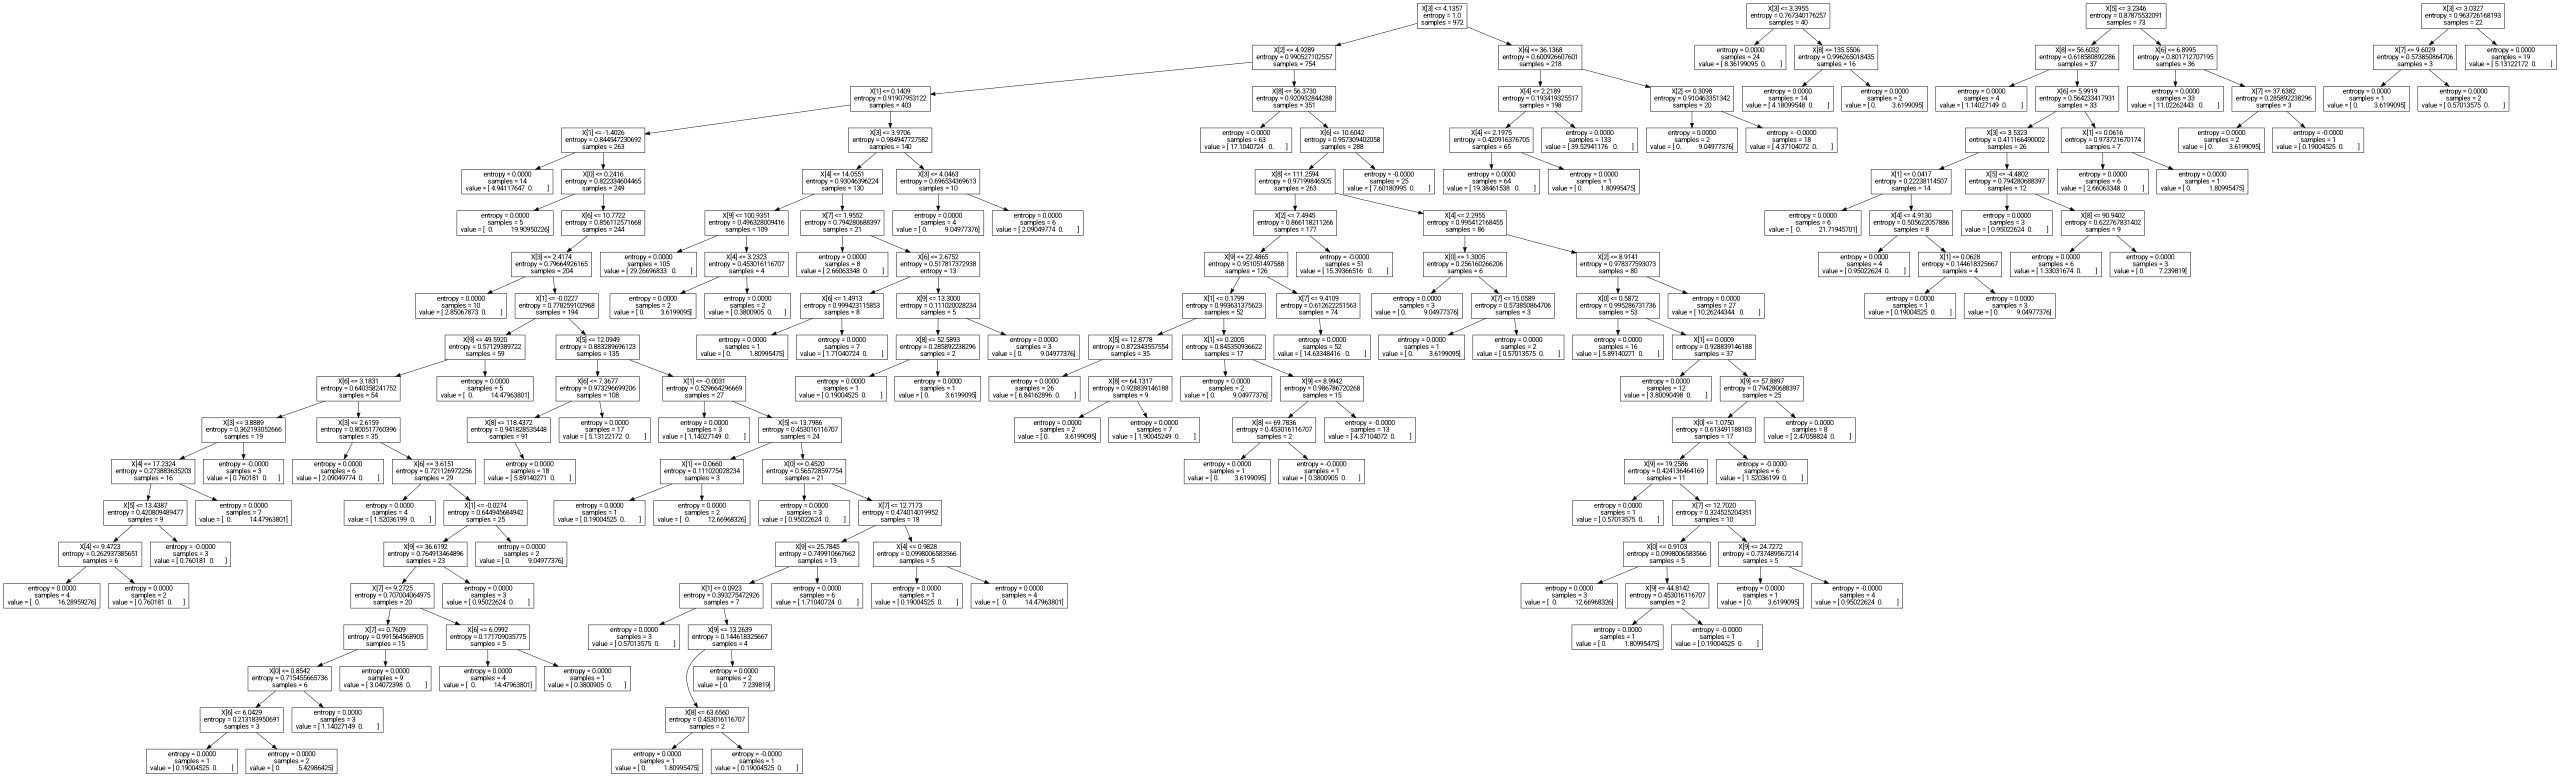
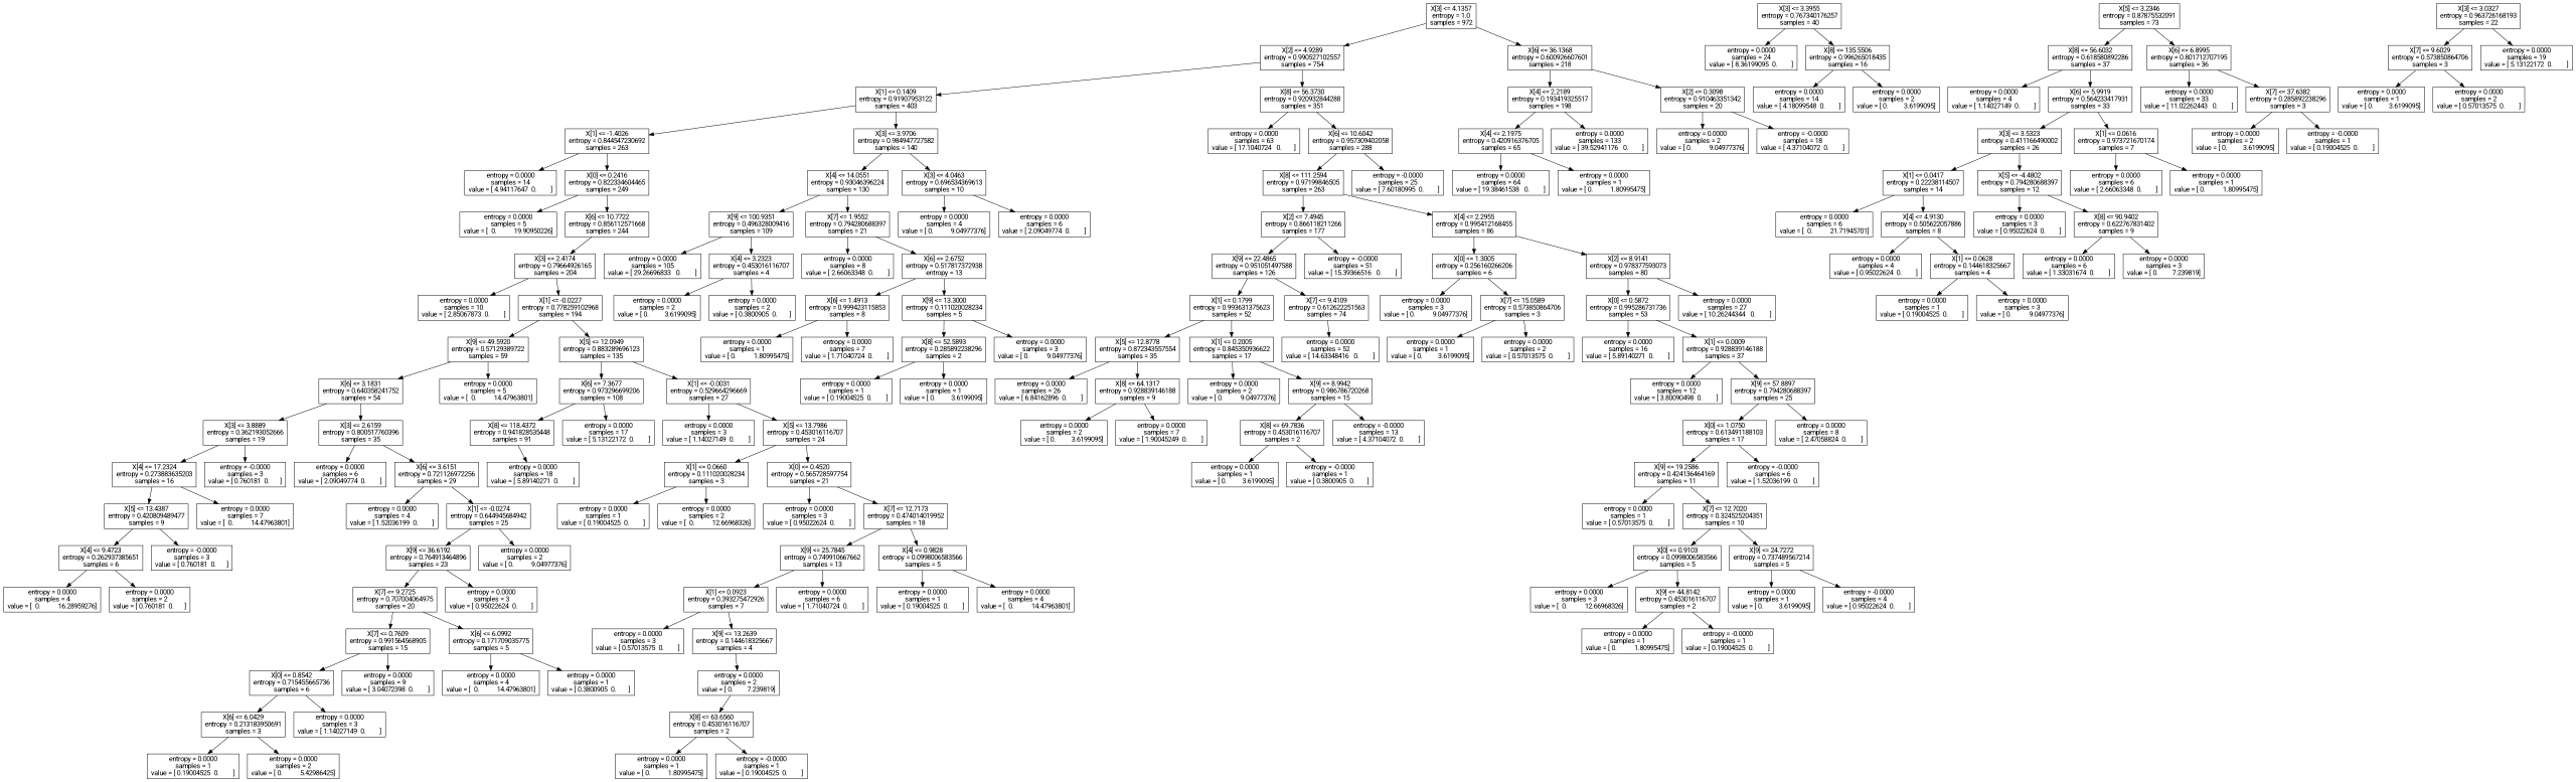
  digraph {
    fontname=Roboto
    node [fontname=Roboto shape=box]
    edge [fontname=Roboto]
    n1 [label="X[3] <= 4.1357\nentropy = 1.0\nsamples = 972"]
    n2 [label="X[2] <= 4.9289\nentropy = 0.990527102557\nsamples = 754"]
    n3 [label="X[6] <= 36.1368\nentropy = 0.600926607601\nsamples = 218"]
    n4 [label="X[1] <= 0.1409\nentropy = 0.91907953122\nsamples = 403"]
    n5 [label="X[8] <= 56.3730\nentropy = 0.920932844288\nsamples = 351"]
    n6 [label="X[4] <= 2.2189\nentropy = 0.193419325517\nsamples = 198"]
    n7 [label="X[2] <= 0.3098\nentropy = 0.910463351342\nsamples = 20"]
    n8 [label="X[1] <= -1.4026\nentropy = 0.844547230692\nsamples = 263"]
    n9 [label="X[3] <= 3.9706\nentropy = 0.984947727582\nsamples = 140"]
    n10 [label="entropy = 0.0000\nsamples = 63\nvalue = [ 17.1040724   0.       ]"]
    n11 [label="X[6] <= 10.6042\nentropy = 0.957309402058\nsamples = 288"]
    n12 [label="entropy = 0.0000\nsamples = 14\nvalue = [ 4.94117647  0.        ]"]
    n13 [label="X[0] <= 0.2416\nentropy = 0.822334604465\nsamples = 249"]
    n14 [label="X[4] <= 14.0551\nentropy = 0.93046396224\nsamples = 130"]
    n15 [label="X[3] <= 4.0463\nentropy = 0.696534369613\nsamples = 10"]
    n16 [label="entropy = 0.0000\nsamples = 5\nvalue = [  0.          19.90950226]"]
    n17 [label="X[6] <= 10.7722\nentropy = 0.856112571668\nsamples = 244"]
    n18 [label="X[3] <= 2.4174\nentropy = 0.79664926165\nsamples = 204"]
    n19 [label="entropy = 0.0000\nsamples = 10\nvalue = [ 2.85067873  0.        ]"]
    n20 [label="X[1] <= -0.0227\nentropy = 0.778259102968\nsamples = 194"]
    n21 [label="X[3] <= 3.3955\nentropy = 0.767340176257\nsamples = 40"]
    n22 [label="entropy = 0.0000\nsamples = 24\nvalue = [ 8.36199095  0.        ]"]
    n23 [label="X[8] <= 135.5506\nentropy = 0.996265018435\nsamples = 16"]
    n24 [label="X[9] <= 49.5920\nentropy = 0.57129389722\nsamples = 59"]
    n25 [label="X[5] <= 12.0949\nentropy = 0.883289696123\nsamples = 135"]
    n26 [label="X[6] <= 3.1831\nentropy = 0.640358241752\nsamples = 54"]
    n27 [label="entropy = 0.0000\nsamples = 5\nvalue = [  0.          14.47963801]"]
    n28 [label="X[6] <= 7.3677\nentropy = 0.973296699206\nsamples = 108"]
    n29 [label="X[1] <= -0.0031\nentropy = 0.529664296669\nsamples = 27"]
    n30 [label="X[3] <= 3.8889\nentropy = 0.362193052666\nsamples = 19"]
    n31 [label="X[3] <= 2.6159\nentropy = 0.800517760396\nsamples = 35"]
    n32 [label="X[4] <= 17.2324\nentropy = 0.273883635203\nsamples = 16"]
    n33 [label="entropy = -0.0000\nsamples = 3\nvalue = [ 0.760181  0.      ]"]
    n34 [label="entropy = 0.0000\nsamples = 6\nvalue = [ 2.09049774  0.        ]"]
    n35 [label="X[6] <= 3.6151\nentropy = 0.721126972256\nsamples = 29"]
    n36 [label="X[5] <= 13.4387\nentropy = 0.420809489477\nsamples = 9"]
    n37 [label="entropy = 0.0000\nsamples = 7\nvalue = [  0.          14.47963801]"]
    n38 [label="X[4] <= 9.4723\nentropy = 0.262937385651\nsamples = 6"]
    n39 [label="entropy = -0.0000\nsamples = 3\nvalue = [ 0.760181  0.      ]"]
    n40 [label="entropy = 0.0000\nsamples = 4\nvalue = [  0.          16.28959276]"]
    n41 [label="entropy = 0.0000\nsamples = 2\nvalue = [ 0.760181  0.      ]"]
    n42 [label="entropy = 0.0000\nsamples = 4\nvalue = [ 1.52036199  0.        ]"]
    n43 [label="X[1] <= -0.0274\nentropy = 0.644945684942\nsamples = 25"]
    n44 [label="X[9] <= 36.6192\nentropy = 0.764913464896\nsamples = 23"]
    n45 [label="entropy = 0.0000\nsamples = 2\nvalue = [ 0.          9.04977376]"]
    n46 [label="X[7] <= 9.2725\nentropy = 0.707004064975\nsamples = 20"]
    n47 [label="entropy = 0.0000\nsamples = 3\nvalue = [ 0.95022624  0.        ]"]
    n48 [label="X[7] <= 0.7609\nentropy = 0.991564568905\nsamples = 15"]
    n49 [label="X[6] <= 6.0992\nentropy = 0.171709035775\nsamples = 5"]
    n50 [label="X[0] <= 0.8542\nentropy = 0.715455665736\nsamples = 6"]
    n51 [label="entropy = 0.0000\nsamples = 9\nvalue = [ 3.04072398  0.        ]"]
    n52 [label="entropy = 0.0000\nsamples = 4\nvalue = [  0.          14.47963801]"]
    n53 [label="entropy = 0.0000\nsamples = 1\nvalue = [ 0.3800905  0.       ]"]
    n54 [label="X[6] <= 6.0429\nentropy = 0.213183950691\nsamples = 3"]
    n55 [label="entropy = 0.0000\nsamples = 3\nvalue = [ 1.14027149  0.        ]"]
    n56 [label="entropy = 0.0000\nsamples = 1\nvalue = [ 0.19004525  0.        ]"]
    n57 [label="entropy = 0.0000\nsamples = 2\nvalue = [ 0.          5.42986425]"]
    n58 [label="X[8] <= 118.4372\nentropy = 0.941828535448\nsamples = 91"]
    n59 [label="entropy = 0.0000\nsamples = 17\nvalue = [ 5.13122172  0.        ]"]
    n60 [label="entropy = 0.0000\nsamples = 3\nvalue = [ 1.14027149  0.        ]"]
    n61 [label="X[5] <= 13.7986\nentropy = 0.453016116707\nsamples = 24"]
    n62 [label="entropy = 0.0000\nsamples = 18\nvalue = [ 5.89140271  0.        ]"]
    n63 [label="X[5] <= 3.2346\nentropy = 0.87875532091\nsamples = 73"]
    n64 [label="X[8] <= 56.6032\nentropy = 0.618580892286\nsamples = 37"]
    n65 [label="X[6] <= 6.8995\nentropy = 0.801712707195\nsamples = 36"]
    n66 [label="entropy = 0.0000\nsamples = 4\nvalue = [ 1.14027149  0.        ]"]
    n67 [label="X[6] <= 5.9919\nentropy = 0.564233417931\nsamples = 33"]
    n68 [label="entropy = 0.0000\nsamples = 33\nvalue = [ 11.02262443   0.        ]"]
    n69 [label="X[7] <= 37.6382\nentropy = 0.285892238296\nsamples = 3"]
    n70 [label="X[3] <= 3.5323\nentropy = 0.411166490002\nsamples = 26"]
    n71 [label="X[1] <= 0.0616\nentropy = 0.973721670174\nsamples = 7"]
    n72 [label="X[1] <= 0.0417\nentropy = 0.22238114507\nsamples = 14"]
    n73 [label="X[5] <= -4.4802\nentropy = 0.794280688397\nsamples = 12"]
    n74 [label="entropy = 0.0000\nsamples = 6\nvalue = [ 2.66063348  0.        ]"]
    n75 [label="entropy = 0.0000\nsamples = 1\nvalue = [ 0.          1.80995475]"]
    n76 [label="entropy = 0.0000\nsamples = 6\nvalue = [  0.          21.71945701]"]
    n77 [label="X[4] <= 4.9130\nentropy = 0.505622057886\nsamples = 8"]
    n78 [label="entropy = 0.0000\nsamples = 3\nvalue = [ 0.95022624  0.        ]"]
    n79 [label="X[8] <= 90.9402\nentropy = 0.622767831402\nsamples = 9"]
    n80 [label="entropy = 0.0000\nsamples = 4\nvalue = [ 0.95022624  0.        ]"]
    n81 [label="X[1] <= 0.0628\nentropy = 0.144618325667\nsamples = 4"]
    n82 [label="entropy = 0.0000\nsamples = 1\nvalue = [ 0.19004525  0.        ]"]
    n83 [label="entropy = 0.0000\nsamples = 3\nvalue = [ 0.          9.04977376]"]
    n84 [label="entropy = 0.0000\nsamples = 6\nvalue = [ 1.33031674  0.        ]"]
    n85 [label="entropy = 0.0000\nsamples = 3\nvalue = [ 0.        7.239819]"]
    n86 [label="entropy = 0.0000\nsamples = 2\nvalue = [ 0.         3.6199095]"]
    n87 [label="entropy = -0.0000\nsamples = 1\nvalue = [ 0.19004525  0.        ]"]
    n88 [label="X[1] <= 0.0660\nentropy = 0.111020028234\nsamples = 3"]
    n89 [label="X[0] <= 0.4520\nentropy = 0.565728597754\nsamples = 21"]
    n90 [label="entropy = 0.0000\nsamples = 1\nvalue = [ 0.19004525  0.        ]"]
    n91 [label="entropy = 0.0000\nsamples = 2\nvalue = [  0.          12.66968326]"]
    n92 [label="entropy = 0.0000\nsamples = 3\nvalue = [ 0.95022624  0.        ]"]
    n93 [label="X[7] <= 12.7173\nentropy = 0.474014019952\nsamples = 18"]
    n94 [label="X[9] <= 25.7845\nentropy = 0.749910667662\nsamples = 13"]
    n95 [label="X[4] <= 0.9828\nentropy = 0.0998006583566\nsamples = 5"]
    n96 [label="X[1] <= 0.0923\nentropy = 0.393275472926\nsamples = 7"]
    n97 [label="entropy = 0.0000\nsamples = 6\nvalue = [ 1.71040724  0.        ]"]
    n98 [label="entropy = 0.0000\nsamples = 1\nvalue = [ 0.19004525  0.        ]"]
    n99 [label="entropy = 0.0000\nsamples = 4\nvalue = [  0.          14.47963801]"]
    n100 [label="entropy = 0.0000\nsamples = 3\nvalue = [ 0.57013575  0.        ]"]
    n101 [label="X[9] <= 13.2639\nentropy = 0.144618325667\nsamples = 4"]
    n102 [label="X[8] <= 63.6560\nentropy = 0.453016116707\nsamples = 2"]
    n103 [label="entropy = 0.0000\nsamples = 2\nvalue = [ 0.        7.239819]"]
    n104 [label="entropy = 0.0000\nsamples = 1\nvalue = [ 0.          1.80995475]"]
    n105 [label="entropy = -0.0000\nsamples = 1\nvalue = [ 0.19004525  0.        ]"]
    n106 [label="entropy = 0.0000\nsamples = 14\nvalue = [ 4.18099548  0.        ]"]
    n107 [label="entropy = 0.0000\nsamples = 2\nvalue = [ 0.         3.6199095]"]
    n108 [label="X[9] <= 100.9351\nentropy = 0.496328009416\nsamples = 109"]
    n109 [label="X[7] <= 1.9552\nentropy = 0.794280688397\nsamples = 21"]
    n110 [label="entropy = 0.0000\nsamples = 4\nvalue = [ 0.          9.04977376]"]
    n111 [label="entropy = 0.0000\nsamples = 6\nvalue = [ 2.09049774  0.        ]"]
    n112 [label="entropy = 0.0000\nsamples = 105\nvalue = [ 29.26696833   0.        ]"]
    n113 [label="X[4] <= 3.2323\nentropy = 0.453016116707\nsamples = 4"]
    n114 [label="entropy = 0.0000\nsamples = 8\nvalue = [ 2.66063348  0.        ]"]
    n115 [label="X[6] <= 2.6752\nentropy = 0.517817372938\nentropy = 13"]
    n116 [label="entropy = 0.0000\nsamples = 2\nvalue = [ 0.         3.6199095]"]
    n117 [label="entropy = 0.0000\nsamples = 2\nvalue = [ 0.3800905  0.       ]"]
    n118 [label="X[6] <= 1.4913\nentropy = 0.999423115853\nsamples = 8"]
    n119 [label="X[9] <= 13.3000\nentropy = 0.111020028234\nsamples = 5"]
    n120 [label="entropy = 0.0000\nsamples = 1\nvalue = [ 0.          1.80995475]"]
    n121 [label="entropy = 0.0000\nsamples = 7\nvalue = [ 1.71040724  0.        ]"]
    n122 [label="X[8] <= 52.5893\nentropy = 0.285892238296\nsamples = 2"]
    n123 [label="entropy = 0.0000\nsamples = 3\nvalue = [ 0.          9.04977376]"]
    n124 [label="entropy = 0.0000\nsamples = 1\nvalue = [ 0.19004525  0.        ]"]
    n125 [label="entropy = 0.0000\nsamples = 1\nvalue = [ 0.         3.6199095]"]
    n126 [label="X[8] <= 111.2594\nentropy = 0.97199846505\nsamples = 263"]
    n127 [label="entropy = -0.0000\nsamples = 25\nvalue = [ 7.60180995  0.        ]"]
    n128 [label="X[2] <= 7.4945\nentropy = 0.866118211266\nsamples = 177"]
    n129 [label="X[4] <= 2.2955\nentropy = 0.995412168455\nsamples = 86"]
    n130 [label="X[9] <= 22.4865\nentropy = 0.951051497588\nsamples = 126"]
    n131 [label="entropy = -0.0000\nsamples = 51\nvalue = [ 15.39366516   0.        ]"]
    n132 [label="X[0] <= 1.3005\nentropy = 0.256160266206\nsamples = 6"]
    n133 [label="X[2] <= 8.9141\nentropy = 0.978377593073\nsamples = 80"]
    n134 [label="X[1] <= 0.1799\nentropy = 0.993631375623\nsamples = 52"]
    n135 [label="X[7] <= 9.4109\nentropy = 0.612622251563\nsamples = 74"]
    n136 [label="X[5] <= 12.8778\nentropy = 0.872343557554\nsamples = 35"]
    n137 [label="X[1] <= 0.2005\nentropy = 0.845350936622\nsamples = 17"]
    n138 [label="entropy = 0.0000\nsamples = 52\nvalue = [ 14.63348416   0.        ]"]
    n139 [label="entropy = 0.0000\nsamples = 26\nvalue = [ 6.84162896  0.        ]"]
    n140 [label="X[8] <= 64.1317\nentropy = 0.928839146188\nsamples = 9"]
    n141 [label="entropy = 0.0000\nsamples = 2\nvalue = [ 0.          9.04977376]"]
    n142 [label="X[9] <= 8.9942\nentropy = 0.986786720268\nsamples = 15"]
    n143 [label="entropy = 0.0000\nsamples = 2\nvalue = [ 0.         3.6199095]"]
    n144 [label="entropy = 0.0000\nsamples = 7\nvalue = [ 1.90045249  0.        ]"]
    n145 [label="X[8] <= 69.7836\nentropy = 0.453016116707\nsamples = 2"]
    n146 [label="entropy = -0.0000\nsamples = 13\nvalue = [ 4.37104072  0.        ]"]
    n147 [label="entropy = 0.0000\nsamples = 1\nvalue = [ 0.         3.6199095]"]
    n148 [label="entropy = -0.0000\nsamples = 1\nvalue = [ 0.3800905  0.       ]"]
    n149 [label="X[3] <= 3.0327\nentropy = 0.963726168193\nsamples = 22"]
    n150 [label="X[7] <= 9.6029\nentropy = 0.573850864706\nsamples = 3"]
    n151 [label="entropy = 0.0000\nsamples = 19\nvalue = [ 5.13122172  0.        ]"]
    n152 [label="entropy = 0.0000\nsamples = 1\nvalue = [ 0.         3.6199095]"]
    n153 [label="entropy = 0.0000\nsamples = 2\nvalue = [ 0.57013575  0.        ]"]
    n154 [label="entropy = 0.0000\nsamples = 3\nvalue = [ 0.          9.04977376]"]
    n155 [label="X[7] <= 15.0589\nentropy = 0.573850864706\nsamples = 3"]
    n156 [label="X[0] <= 0.5872\nentropy = 0.995286731736\nsamples = 53"]
    n157 [label="entropy = 0.0000\nsamples = 27\nvalue = [ 10.26244344   0.        ]"]
    n158 [label="entropy = 0.0000\nsamples = 1\nvalue = [ 0.         3.6199095]"]
    n159 [label="entropy = 0.0000\nsamples = 2\nvalue = [ 0.57013575  0.        ]"]
    n160 [label="entropy = 0.0000\nsamples = 16\nvalue = [ 5.89140271  0.        ]"]
    n161 [label="X[1] <= 0.0009\nentropy = 0.928839146188\nsamples = 37"]
    n162 [label="entropy = 0.0000\nsamples = 12\nvalue = [ 3.80090498  0.        ]"]
    n163 [label="X[9] <= 57.8897\nentropy = 0.794280688397\nsamples = 25"]
    n164 [label="X[0] <= 1.0750\nentropy = 0.613491188103\nsamples = 17"]
    n165 [label="entropy = 0.0000\nsamples = 8\nvalue = [ 2.47058824  0.        ]"]
    n166 [label="X[9] <= 19.2586\nentropy = 0.424136464169\nsamples = 11"]
    n167 [label="entropy = -0.0000\nsamples = 6\nvalue = [ 1.52036199  0.        ]"]
    n168 [label="entropy = 0.0000\nsamples = 1\nvalue = [ 0.57013575  0.        ]"]
    n169 [label="X[7] <= 12.7020\nentropy = 0.324525204351\nsamples = 10"]
    n170 [label="X[0] <= 0.9103\nentropy = 0.0998006583566\nsamples = 5"]
    n171 [label="X[9] <= 24.7272\nentropy = 0.737489567214\nsamples = 5"]
    n172 [label="entropy = 0.0000\nsamples = 3\nvalue = [  0.          12.66968326]"]
    n173 [label="X[9] <= 44.8142\nentropy = 0.453016116707\nsamples = 2"]
    n174 [label="entropy = 0.0000\nsamples = 1\nvalue = [ 0.         3.6199095]"]
    n175 [label="entropy = -0.0000\nsamples = 4\nvalue = [ 0.95022624  0.        ]"]
    n176 [label="entropy = 0.0000\nsamples = 1\nvalue = [ 0.          1.80995475]"]
    n177 [label="entropy = -0.0000\nsamples = 1\nvalue = [ 0.19004525  0.        ]"]
    n178 [label="X[4] <= 2.1975\nentropy = 0.420916376705\nsamples = 65"]
    n179 [label="entropy = 0.0000\nsamples = 133\nvalue = [ 39.52941176   0.        ]"]
    n180 [label="entropy = 0.0000\nsamples = 2\nvalue = [ 0.          9.04977376]"]
    n181 [label="entropy = -0.0000\nsamples = 18\nvalue = [ 4.37104072  0.        ]"]
    n182 [label="entropy = 0.0000\nsamples = 64\nvalue = [ 19.38461538   0.        ]"]
    n183 [label="entropy = 0.0000\nsamples = 1\nvalue = [ 0.          1.80995475]"]
    n1 -> n2
    n1 -> n3
    n2 -> n4
    n2 -> n5
    n3 -> n6
    n3 -> n7
    n4 -> n8
    n4 -> n9
    n5 -> n10
    n5 -> n11
    n6 -> n178
    n6 -> n179
    n7 -> n180
    n7 -> n181
    n8 -> n12
    n8 -> n13
    n9 -> n14
    n9 -> n15
    n11 -> n126
    n11 -> n127
    n13 -> n16
    n13 -> n17
    n14 -> n108
    n14 -> n109
    n15 -> n110
    n15 -> n111
    n17 -> n18
    n18 -> n19
    n18 -> n20
    n20 -> n24
    n20 -> n25
    n21 -> n22
    n21 -> n23
    n23 -> n106
    n23 -> n107
    n24 -> n26
    n24 -> n27
    n25 -> n28
    n25 -> n29
    n26 -> n30
    n26 -> n31
    n28 -> n58
    n28 -> n59
    n29 -> n60
    n29 -> n61
    n30 -> n32
    n30 -> n33
    n31 -> n34
    n31 -> n35
    n32 -> n36
    n32 -> n37
    n35 -> n42
    n35 -> n43
    n36 -> n38
    n36 -> n39
    n38 -> n40
    n38 -> n41
    n43 -> n44
    n43 -> n45
    n44 -> n46
    n44 -> n47
    n46 -> n48
    n46 -> n49
    n48 -> n50
    n48 -> n51
    n49 -> n52
    n49 -> n53
    n50 -> n54
    n50 -> n55
    n54 -> n56
    n54 -> n57
    n58 -> n62
    n61 -> n88
    n61 -> n89
    n63 -> n64
    n63 -> n65
    n64 -> n66
    n64 -> n67
    n65 -> n68
    n65 -> n69
    n67 -> n70
    n67 -> n71
    n69 -> n86
    n69 -> n87
    n70 -> n72
    n70 -> n73
    n71 -> n74
    n71 -> n75
    n72 -> n76
    n72 -> n77
    n73 -> n78
    n73 -> n79
    n77 -> n80
    n77 -> n81
    n79 -> n84
    n79 -> n85
    n81 -> n82
    n81 -> n83
    n88 -> n90
    n88 -> n91
    n89 -> n92
    n89 -> n93
    n93 -> n94
    n93 -> n95
    n94 -> n96
    n94 -> n97
    n95 -> n98
    n95 -> n99
    n96 -> n100
    n96 -> n101
-   n101 -> n102
+   n103 -> n102
    n101 -> n103
    n102 -> n104
    n102 -> n105
    n108 -> n112
    n108 -> n113
    n109 -> n114
    n109 -> n115
    n113 -> n116
    n113 -> n117
    n115 -> n118
    n115 -> n119
    n118 -> n120
    n118 -> n121
    n119 -> n122
    n119 -> n123
    n122 -> n124
    n122 -> n125
    n126 -> n128
    n126 -> n129
    n128 -> n130
    n128 -> n131
    n129 -> n132
    n129 -> n133
    n130 -> n134
    n130 -> n135
    n132 -> n154
    n132 -> n155
    n133 -> n156
    n133 -> n157
    n134 -> n136
    n134 -> n137
    n135 -> n138
    n136 -> n139
+   n136 -> n140
    n137 -> n141
    n137 -> n142
    n140 -> n143
    n140 -> n144
    n142 -> n145
    n142 -> n146
    n145 -> n147
    n145 -> n148
    n149 -> n150
    n149 -> n151
    n150 -> n152
    n150 -> n153
    n155 -> n158
    n155 -> n159
    n156 -> n160
    n156 -> n161
    n161 -> n162
    n161 -> n163
    n163 -> n164
    n163 -> n165
    n164 -> n166
    n164 -> n167
    n166 -> n168
    n166 -> n169
    n169 -> n170
    n169 -> n171
    n170 -> n172
    n170 -> n173
    n171 -> n174
    n171 -> n175
    n173 -> n176
    n173 -> n177
    n178 -> n182
    n178 -> n183
  }
